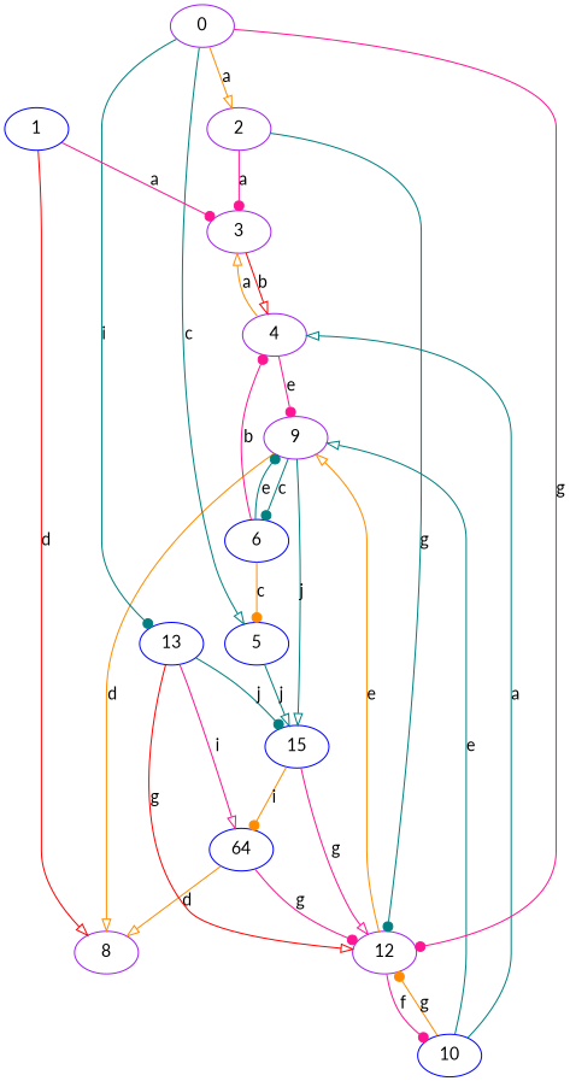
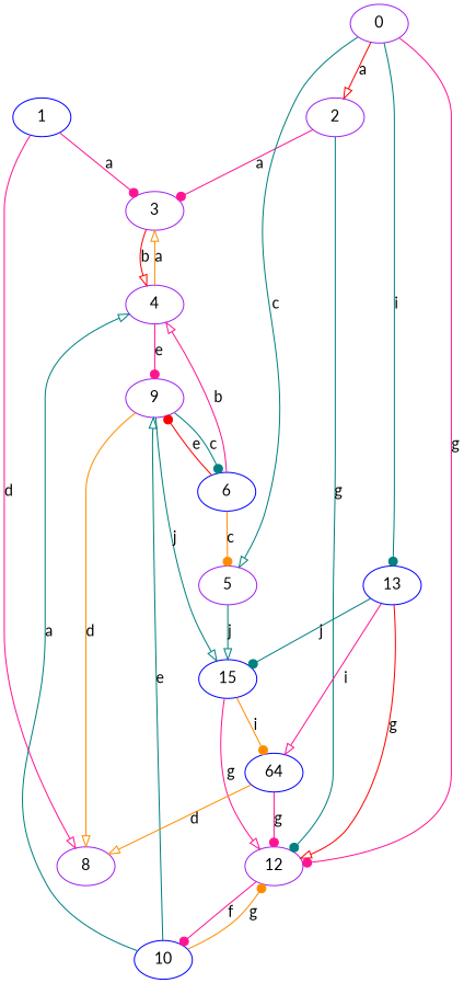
  strict digraph {
    fontname=Lato
    node [color=purple fontname=Lato]
    edge [arrowhead=onormal color=deeppink fontname=Lato]
    2
    3
    12
    4
    9
    10 [color=blue]
    15 [color=blue]
    6 [color=blue]
    8
-   5 [color=blue]
+   5
    n11 [color=blue label=64]
    0
    13 [color=blue]
    1 [color=blue]
    2 -> 3 [arrowhead=dot label=a]
    2 -> 12 [arrowhead=dot color=teal label=g]
    3 -> 4 [color=red label=b]
-   12 -> 9 [color=darkorange label=e]
    12 -> 10 [arrowhead=dot label=f]
    4 -> 3 [color=darkorange label=a]
    4 -> 9 [arrowhead=dot label=e]
    9 -> 15 [color=teal label=j]
    9 -> 6 [arrowhead=dot color=teal label=c]
    9 -> 8 [color=darkorange label=d]
    10 -> 12 [arrowhead=dot color=darkorange label=g]
    10 -> 4 [color=teal label=a]
    10 -> 9 [color=teal label=e]
    15 -> 12 [label=g]
    15 -> n11 [arrowhead=dot color=darkorange label=i]
-   6 -> 4 [arrowhead=dot label=b]
-   6 -> 9 [arrowhead=dot color=teal label=e]
+   6 -> 4 [label=b]
+   6 -> 9 [arrowhead=dot color=red label=e]
    6 -> 5 [arrowhead=dot color=darkorange label=c]
    5 -> 15 [color=teal label=j]
    n11 -> 12 [arrowhead=dot label=g]
    n11 -> 8 [color=darkorange label=d]
-   0 -> 2 [color=darkorange label=a]
+   0 -> 2 [color=red label=a]
    0 -> 12 [arrowhead=dot label=g]
    0 -> 5 [color=teal label=c]
    0 -> 13 [arrowhead=dot color=teal label=i]
    13 -> 12 [color=red label=g]
    13 -> 15 [arrowhead=dot color=teal label=j]
    13 -> n11 [label=i]
    1 -> 3 [arrowhead=dot label=a]
-   1 -> 8 [color=red label=d]
+   1 -> 8 [label=d]
  }
